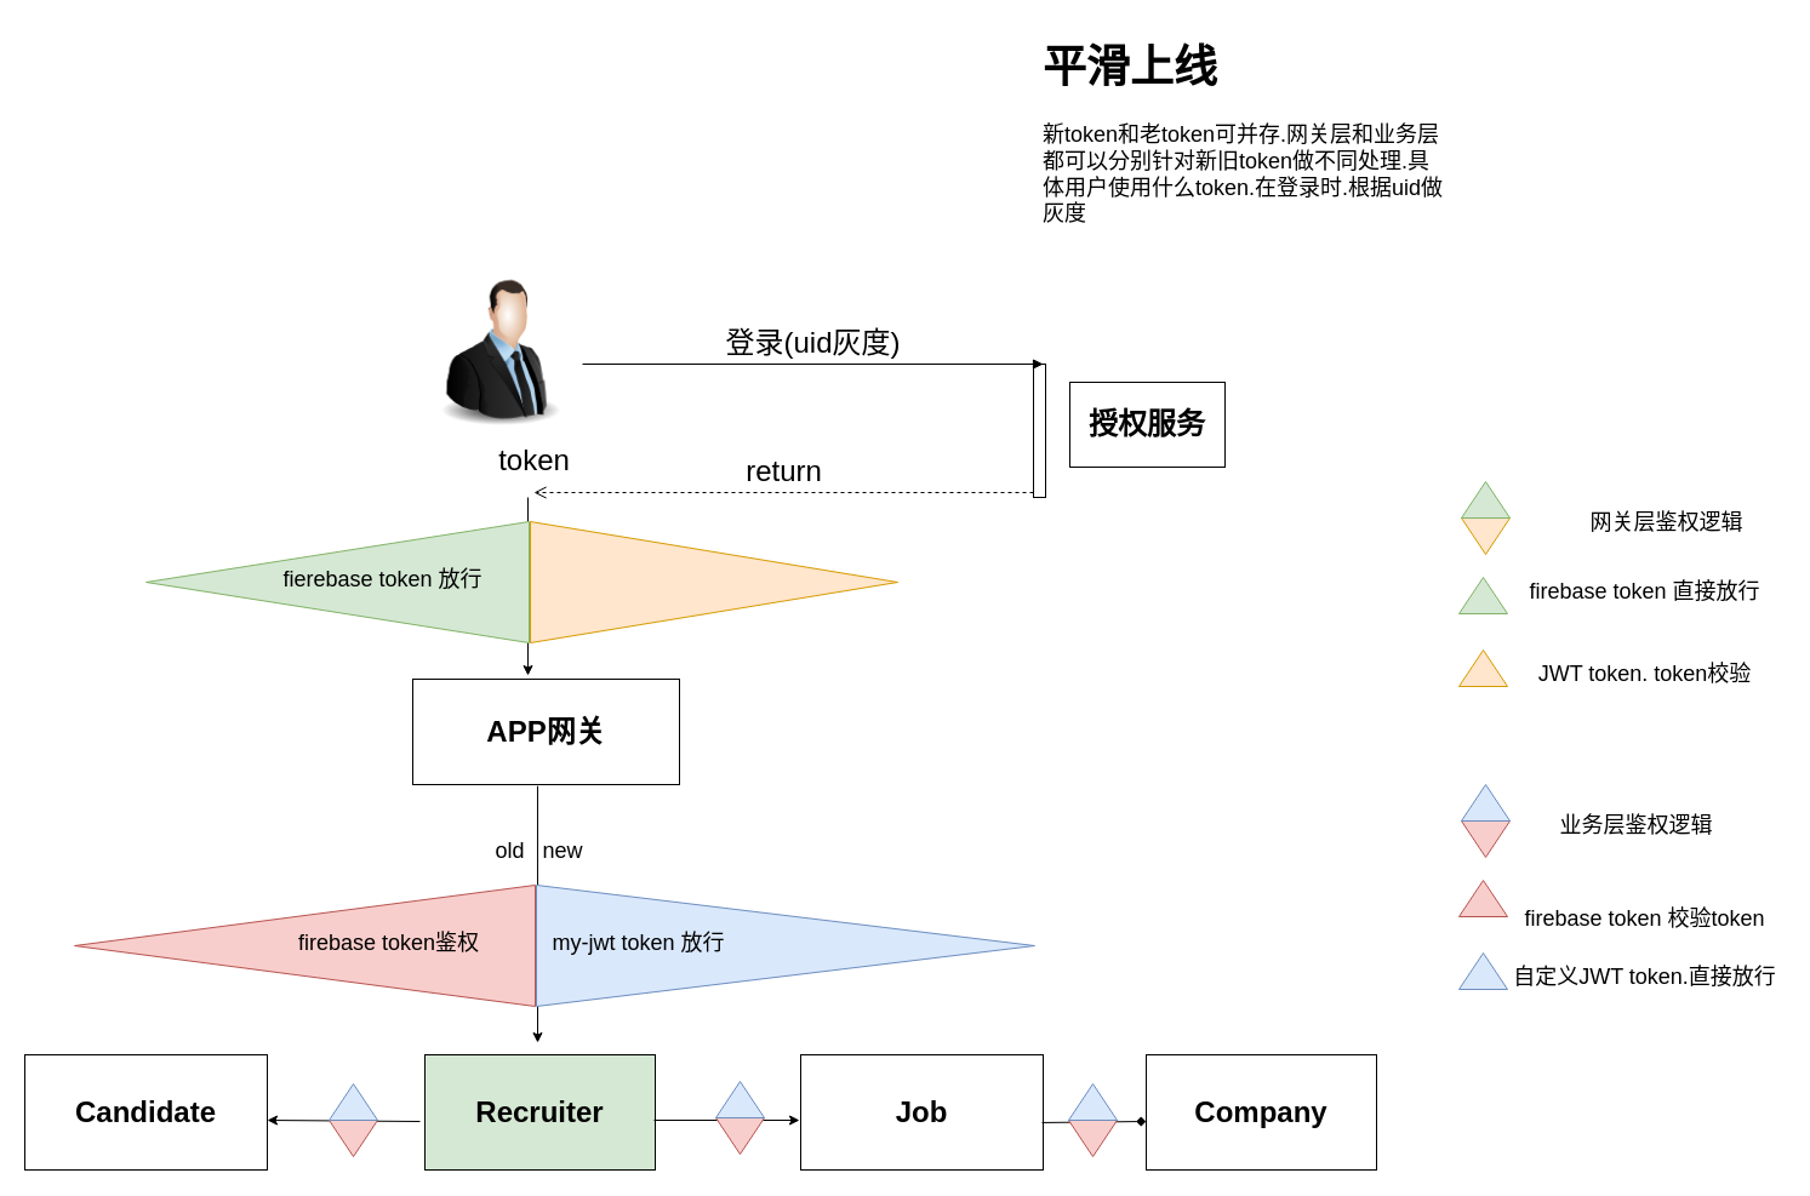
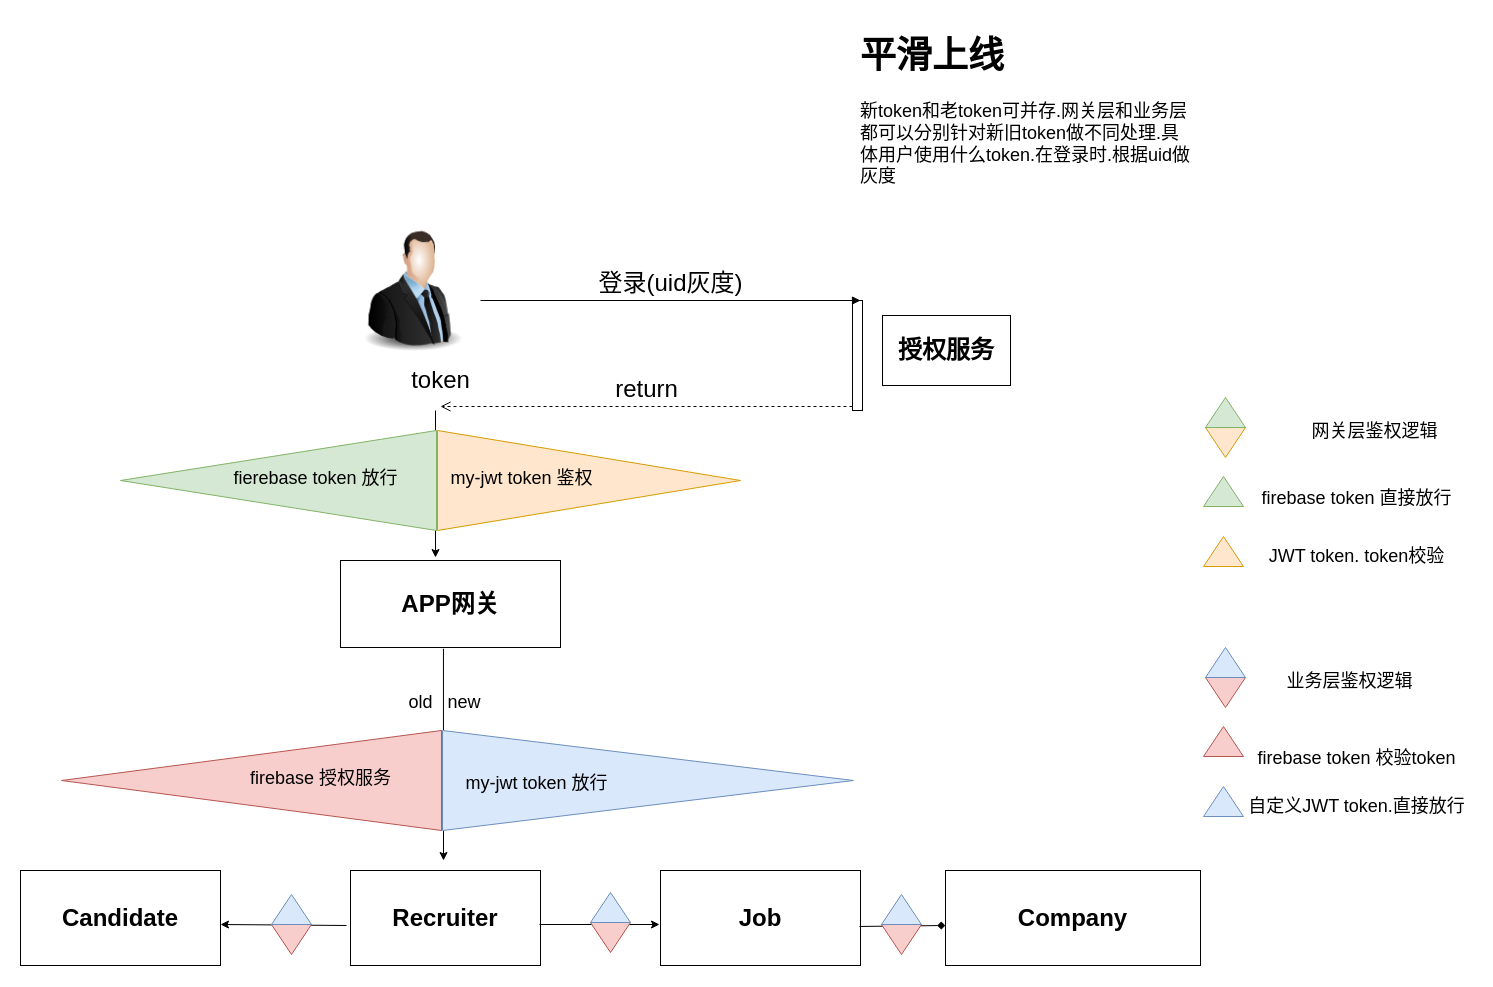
  <mxCell id="0" />
  <mxCell id="1" parent="0" />
  <mxCell id="2" value="&lt;font style=&quot;font-size: 24px&quot;&gt;&lt;b&gt;Candidate&lt;/b&gt;&lt;/font&gt;" style="rounded=0;whiteSpace=wrap;html=1;" parent="1" vertex="1"><mxGeometry x="20" y="870" width="200" height="95" as="geometry" /></mxCell>
  <mxCell id="3" value="" style="edgeStyle=orthogonalEdgeStyle;rounded=0;orthogonalLoop=1;jettySize=auto;html=1;fontSize=24;" parent="1" edge="1"><mxGeometry relative="1" as="geometry"><mxPoint x="435" y="410" as="sourcePoint" /><mxPoint x="435" y="557" as="targetPoint" /></mxGeometry></mxCell>
- <mxCell id="4" value="&lt;font style=&quot;font-size: 24px&quot;&gt;&lt;b&gt;Recruiter&lt;/b&gt;&lt;/font&gt;" style="rounded=0;whiteSpace=wrap;html=1;fillColor=#d5e8d4;" parent="1" vertex="1"><mxGeometry x="350" y="870" width="190" height="95" as="geometry" /></mxCell>
+ <mxCell id="4" value="&lt;font style=&quot;font-size: 24px&quot;&gt;&lt;b&gt;Recruiter&lt;/b&gt;&lt;/font&gt;" style="rounded=0;whiteSpace=wrap;html=1;" parent="1" vertex="1"><mxGeometry x="350" y="870" width="190" height="95" as="geometry" /></mxCell>
  <mxCell id="5" value="&lt;font style=&quot;font-size: 24px&quot;&gt;&lt;b&gt;Job&lt;/b&gt;&lt;/font&gt;" style="rounded=0;whiteSpace=wrap;html=1;" parent="1" vertex="1"><mxGeometry x="660" y="870" width="200" height="95" as="geometry" /></mxCell>
- <mxCell id="6" value="&lt;font style=&quot;font-size: 24px&quot;&gt;&lt;b&gt;Company&lt;/b&gt;&lt;/font&gt;" style="rounded=0;whiteSpace=wrap;html=1;" parent="1" vertex="1"><mxGeometry x="945" y="870" width="190" height="95" as="geometry" /></mxCell>
+ <mxCell id="6" value="&lt;font style=&quot;font-size: 24px&quot;&gt;&lt;b&gt;Company&lt;/b&gt;&lt;/font&gt;" style="rounded=0;whiteSpace=wrap;html=1;" parent="1" vertex="1"><mxGeometry x="945" y="870" width="255" height="95" as="geometry" /></mxCell>
  <mxCell id="7" value="&lt;span style=&quot;font-size: 24px&quot;&gt;&lt;b&gt;APP网关&lt;/b&gt;&lt;/span&gt;" style="rounded=0;whiteSpace=wrap;html=1;" parent="1" vertex="1"><mxGeometry x="340" y="560" width="220" height="87" as="geometry" /></mxCell>
  <mxCell id="8" value="" style="endArrow=classic;html=1;rounded=0;fontSize=24;exitX=0.468;exitY=1.014;exitDx=0;exitDy=0;exitPerimeter=0;" parent="1" source="7" edge="1"><mxGeometry width="50" height="50" relative="1" as="geometry"><mxPoint x="430" y="657" as="sourcePoint" /><mxPoint x="443" y="860" as="targetPoint" /></mxGeometry></mxCell>
  <mxCell id="9" value="" style="endArrow=classic;html=1;rounded=0;fontSize=24;exitX=-0.021;exitY=0.579;exitDx=0;exitDy=0;exitPerimeter=0;" parent="1" edge="1" source="4"><mxGeometry width="50" height="50" relative="1" as="geometry"><mxPoint x="340" y="924" as="sourcePoint" /><mxPoint x="220" y="924" as="targetPoint" /></mxGeometry></mxCell>
  <mxCell id="10" value="" style="endArrow=classic;html=1;rounded=0;fontSize=24;" parent="1" edge="1"><mxGeometry width="50" height="50" relative="1" as="geometry"><mxPoint x="539" y="924" as="sourcePoint" /><mxPoint x="659" y="924" as="targetPoint" /></mxGeometry></mxCell>
  <mxCell id="11" value="" style="endArrow=diamond;html=1;rounded=0;fontSize=24;entryX=0;entryY=0.579;entryDx=0;entryDy=0;entryPerimeter=0;exitX=0.995;exitY=0.589;exitDx=0;exitDy=0;exitPerimeter=0;" parent="1" edge="1" target="6" source="5"><mxGeometry width="50" height="50" relative="1" as="geometry"><mxPoint x="866" y="923" as="sourcePoint" /><mxPoint x="937" y="923" as="targetPoint" /></mxGeometry></mxCell>
  <mxCell id="12" value="" style="triangle;whiteSpace=wrap;html=1;fontSize=24;direction=west;fillColor=#f8cecc;strokeColor=#b85450;" parent="1" vertex="1"><mxGeometry x="61" y="730" width="380" height="100" as="geometry" /></mxCell>
  <mxCell id="13" value="" style="triangle;whiteSpace=wrap;html=1;fontSize=24;direction=east;fillColor=#dae8fc;strokeColor=#6c8ebf;" parent="1" vertex="1"><mxGeometry x="442" y="730" width="411" height="100" as="geometry" /></mxCell>
  <mxCell id="14" value="" style="triangle;whiteSpace=wrap;html=1;fontSize=24;direction=south;fillColor=#f8cecc;strokeColor=#b85450;" parent="1" vertex="1"><mxGeometry x="271" y="924" width="40" height="30" as="geometry" /></mxCell>
  <mxCell id="15" value="" style="triangle;whiteSpace=wrap;html=1;fontSize=24;direction=north;fillColor=#dae8fc;strokeColor=#6c8ebf;" parent="1" vertex="1"><mxGeometry x="271" y="894" width="40" height="30" as="geometry" /></mxCell>
  <mxCell id="16" value="" style="triangle;whiteSpace=wrap;html=1;fontSize=24;direction=south;fillColor=#f8cecc;strokeColor=#b85450;" parent="1" vertex="1"><mxGeometry x="590" y="922" width="40" height="30" as="geometry" /></mxCell>
  <mxCell id="17" value="" style="triangle;whiteSpace=wrap;html=1;fontSize=24;direction=north;fillColor=#dae8fc;strokeColor=#6c8ebf;" parent="1" vertex="1"><mxGeometry x="590" y="892" width="40" height="30" as="geometry" /></mxCell>
  <mxCell id="18" value="" style="triangle;whiteSpace=wrap;html=1;fontSize=24;direction=south;fillColor=#f8cecc;strokeColor=#b85450;" parent="1" vertex="1"><mxGeometry x="881" y="924" width="40" height="30" as="geometry" /></mxCell>
  <mxCell id="19" value="" style="triangle;whiteSpace=wrap;html=1;fontSize=24;direction=north;fillColor=#dae8fc;strokeColor=#6c8ebf;" parent="1" vertex="1"><mxGeometry x="881" y="894" width="40" height="30" as="geometry" /></mxCell>
  <mxCell id="20" value="&lt;span style=&quot;font-size: 24px&quot;&gt;&lt;b&gt;授权服务&lt;/b&gt;&lt;/span&gt;" style="rounded=0;whiteSpace=wrap;html=1;" parent="1" vertex="1"><mxGeometry x="882" y="315" width="128" height="70" as="geometry" /></mxCell>
  <mxCell id="21" value="" style="image;html=1;image=img/lib/clip_art/people/Suit_Man_128x128.png;fontSize=24;" parent="1" vertex="1"><mxGeometry x="350" y="220" width="125" height="140" as="geometry" /></mxCell>
  <mxCell id="22" value="" style="html=1;points=[];perimeter=orthogonalPerimeter;fontSize=24;" parent="1" vertex="1"><mxGeometry x="852" y="300" width="10" height="110" as="geometry" /></mxCell>
  <mxCell id="23" value="登录(uid灰度)" style="html=1;verticalAlign=bottom;endArrow=block;rounded=0;fontSize=24;" parent="1" edge="1"><mxGeometry relative="1" as="geometry"><mxPoint x="480" y="300" as="sourcePoint" /><mxPoint x="860" y="300" as="targetPoint" /></mxGeometry></mxCell>
  <mxCell id="24" value="return" style="html=1;verticalAlign=bottom;endArrow=open;dashed=1;endSize=8;rounded=0;fontSize=24;" parent="1" source="22" edge="1"><mxGeometry relative="1" as="geometry"><mxPoint x="440" y="406" as="targetPoint" /></mxGeometry></mxCell>
  <mxCell id="25" value="token" style="text;html=1;align=center;verticalAlign=middle;resizable=0;points=[];autosize=1;strokeColor=none;fillColor=none;fontSize=24;" parent="1" vertex="1"><mxGeometry x="405" y="365" width="70" height="30" as="geometry" /></mxCell>
  <mxCell id="26" value="" style="triangle;whiteSpace=wrap;html=1;fontSize=24;direction=north;fillColor=#f8cecc;strokeColor=#b85450;" parent="1" vertex="1"><mxGeometry x="1203" y="726" width="40" height="30" as="geometry" /></mxCell>
  <mxCell id="27" value="" style="triangle;whiteSpace=wrap;html=1;fontSize=24;direction=north;fillColor=#dae8fc;strokeColor=#6c8ebf;" parent="1" vertex="1"><mxGeometry x="1203" y="786" width="40" height="30" as="geometry" /></mxCell>
  <mxCell id="28" value="&lt;span style=&quot;font-size: 18px&quot;&gt;firebase token 校验token&lt;/span&gt;" style="text;html=1;align=center;verticalAlign=middle;resizable=0;points=[];autosize=1;strokeColor=none;fillColor=none;fontSize=24;" parent="1" vertex="1"><mxGeometry x="1251" y="736" width="210" height="40" as="geometry" /></mxCell>
  <mxCell id="29" value="&lt;span style=&quot;font-size: 18px&quot;&gt;自定义JWT token.直接放行&lt;/span&gt;" style="text;html=1;align=center;verticalAlign=middle;resizable=0;points=[];autosize=1;strokeColor=none;fillColor=none;fontSize=24;" parent="1" vertex="1"><mxGeometry x="1241" y="784" width="230" height="40" as="geometry" /></mxCell>
- <mxCell id="30" value="&lt;font style=&quot;font-size: 18px&quot;&gt;firebase token鉴权&lt;/font&gt;" style="text;html=1;align=center;verticalAlign=middle;resizable=0;points=[];autosize=1;strokeColor=none;fillColor=none;" vertex="1" parent="1"><mxGeometry x="240" y="768" width="160" height="20" as="geometry" /></mxCell>
+ <mxCell id="30" value="&lt;font style=&quot;font-size: 18px&quot;&gt;firebase 授权服务&lt;/font&gt;" style="text;html=1;align=center;verticalAlign=middle;resizable=0;points=[];autosize=1;strokeColor=none;fillColor=none;" vertex="1" parent="1"><mxGeometry x="240" y="768" width="160" height="20" as="geometry" /></mxCell>
  <mxCell id="31" value="old&amp;nbsp; &amp;nbsp;new" style="text;html=1;align=center;verticalAlign=middle;resizable=0;points=[];autosize=1;strokeColor=none;fillColor=none;fontSize=18;" vertex="1" parent="1"><mxGeometry x="399" y="687" width="90" height="30" as="geometry" /></mxCell>
- <mxCell id="32" value="&lt;font style=&quot;font-size: 18px&quot;&gt;my-jwt token 放行&lt;/font&gt;" style="text;html=1;align=center;verticalAlign=middle;resizable=0;points=[];autosize=1;strokeColor=none;fillColor=none;" vertex="1" parent="1"><mxGeometry x="446" y="768" width="160" height="20" as="geometry" /></mxCell>
+ <mxCell id="32" value="&lt;font style=&quot;font-size: 18px&quot;&gt;my-jwt token 放行&lt;/font&gt;" style="text;html=1;align=center;verticalAlign=middle;resizable=0;points=[];autosize=1;strokeColor=none;fillColor=none;" vertex="1" parent="1"><mxGeometry x="456" y="773" width="160" height="20" as="geometry" /></mxCell>
  <mxCell id="33" value="" style="triangle;whiteSpace=wrap;html=1;fontSize=24;direction=south;fillColor=#f8cecc;strokeColor=#b85450;" vertex="1" parent="1"><mxGeometry x="1205" y="677" width="40" height="30" as="geometry" /></mxCell>
  <mxCell id="34" value="" style="triangle;whiteSpace=wrap;html=1;fontSize=24;direction=north;fillColor=#dae8fc;strokeColor=#6c8ebf;" vertex="1" parent="1"><mxGeometry x="1205" y="647" width="40" height="30" as="geometry" /></mxCell>
  <mxCell id="35" value="&lt;font style=&quot;font-size: 18px&quot;&gt;业务层鉴权逻辑&lt;/font&gt;" style="text;html=1;align=center;verticalAlign=middle;resizable=0;points=[];autosize=1;strokeColor=none;fillColor=none;fontSize=24;" vertex="1" parent="1"><mxGeometry x="1279" y="659" width="140" height="40" as="geometry" /></mxCell>
  <mxCell id="36" value="" style="triangle;whiteSpace=wrap;html=1;fontSize=24;direction=north;fillColor=#d5e8d4;strokeColor=#82b366;" vertex="1" parent="1"><mxGeometry x="1203" y="476" width="40" height="30" as="geometry" /></mxCell>
  <mxCell id="37" value="" style="triangle;whiteSpace=wrap;html=1;fontSize=24;direction=north;fillColor=#ffe6cc;strokeColor=#d79b00;" vertex="1" parent="1"><mxGeometry x="1203" y="536" width="40" height="30" as="geometry" /></mxCell>
- <mxCell id="38" value="&lt;span style=&quot;font-size: 18px&quot;&gt;firebase token 直接放行&lt;/span&gt;" style="text;html=1;align=center;verticalAlign=middle;resizable=0;points=[];autosize=1;strokeColor=none;fillColor=none;fontSize=24;" vertex="1" parent="1"><mxGeometry x="1251" y="466" width="210" height="40" as="geometry" /></mxCell>
+ <mxCell id="38" value="&lt;span style=&quot;font-size: 18px&quot;&gt;firebase token 直接放行&lt;/span&gt;" style="text;html=1;align=center;verticalAlign=middle;resizable=0;points=[];autosize=1;strokeColor=none;fillColor=none;fontSize=24;" vertex="1" parent="1"><mxGeometry x="1251" y="476" width="210" height="40" as="geometry" /></mxCell>
  <mxCell id="39" value="&lt;span style=&quot;font-size: 18px&quot;&gt;JWT token. token校验&lt;/span&gt;" style="text;html=1;align=center;verticalAlign=middle;resizable=0;points=[];autosize=1;strokeColor=none;fillColor=none;fontSize=24;" vertex="1" parent="1"><mxGeometry x="1261" y="534" width="190" height="40" as="geometry" /></mxCell>
  <mxCell id="40" value="" style="triangle;whiteSpace=wrap;html=1;fontSize=24;direction=south;fillColor=#ffe6cc;strokeColor=#d79b00;" vertex="1" parent="1"><mxGeometry x="1205" y="427" width="40" height="30" as="geometry" /></mxCell>
  <mxCell id="41" value="" style="triangle;whiteSpace=wrap;html=1;fontSize=24;direction=north;fillColor=#d5e8d4;strokeColor=#82b366;" vertex="1" parent="1"><mxGeometry x="1205" y="397" width="40" height="30" as="geometry" /></mxCell>
  <mxCell id="42" value="&lt;font style=&quot;font-size: 18px&quot;&gt;网关层鉴权逻辑&lt;/font&gt;" style="text;html=1;align=center;verticalAlign=middle;resizable=0;points=[];autosize=1;strokeColor=none;fillColor=none;fontSize=24;" vertex="1" parent="1"><mxGeometry x="1304" y="409" width="140" height="40" as="geometry" /></mxCell>
  <mxCell id="43" value="" style="triangle;whiteSpace=wrap;html=1;fontSize=24;direction=west;fillColor=#d5e8d4;strokeColor=#82b366;" vertex="1" parent="1"><mxGeometry x="120" y="430" width="316" height="100" as="geometry" /></mxCell>
  <mxCell id="44" value="" style="triangle;whiteSpace=wrap;html=1;fontSize=24;direction=east;fillColor=#ffe6cc;strokeColor=#d79b00;" vertex="1" parent="1"><mxGeometry x="437" y="430" width="303" height="100" as="geometry" /></mxCell>
  <mxCell id="45" value="&lt;span style=&quot;font-size: 18px&quot;&gt;fierebase token 放行&lt;/span&gt;" style="text;html=1;align=center;verticalAlign=middle;resizable=0;points=[];autosize=1;strokeColor=none;fillColor=none;" vertex="1" parent="1"><mxGeometry x="225" y="468" width="180" height="20" as="geometry" /></mxCell>
+ <mxCell id="46" value="&lt;span style=&quot;font-size: 18px&quot;&gt;my-jwt token 鉴权&lt;/span&gt;" style="text;html=1;align=center;verticalAlign=middle;resizable=0;points=[];autosize=1;strokeColor=none;fillColor=none;" vertex="1" parent="1"><mxGeometry x="441" y="468" width="160" height="20" as="geometry" /></mxCell>
  <mxCell id="47" value="&lt;h1&gt;平滑上线&lt;/h1&gt;&lt;div&gt;新token和老token可并存.网关层和业务层都可以分别针对新旧token做不同处理.具体用户使用什么token.在登录时.根据uid做灰度&lt;/div&gt;" style="text;html=1;strokeColor=none;fillColor=none;spacing=5;spacingTop=-20;whiteSpace=wrap;overflow=hidden;rounded=0;fontSize=18;" vertex="1" parent="1"><mxGeometry x="855" y="20" width="345" height="180" as="geometry" /></mxCell>
